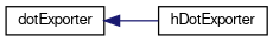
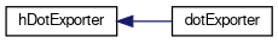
  digraph {
    rankdir=LR
    node [color=black fillcolor=white fontname=FreeSans fontsize=10 shape=record style=filled]
    n1 [height=0.2 label=dotExporter width=0.4]
    n2 [height=0.2 label=hDotExporter width=0.4]
-   n1 -> n2 [color=midnightblue dir=back fontname=FreeSans fontsize=10 labelfontname=FreeSans labelfontsize=10 style=solid]
+   n2 -> n1 [color=midnightblue dir=back fontname=FreeSans fontsize=10 labelfontname=FreeSans labelfontsize=10 style=solid]
  }
